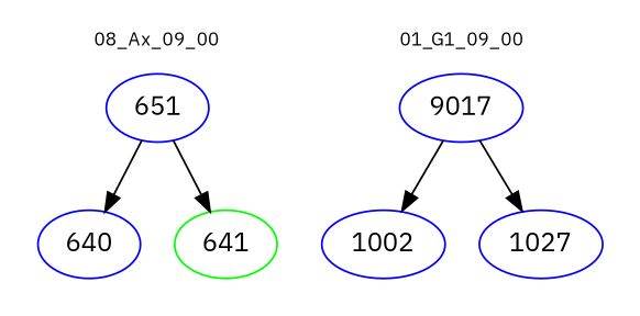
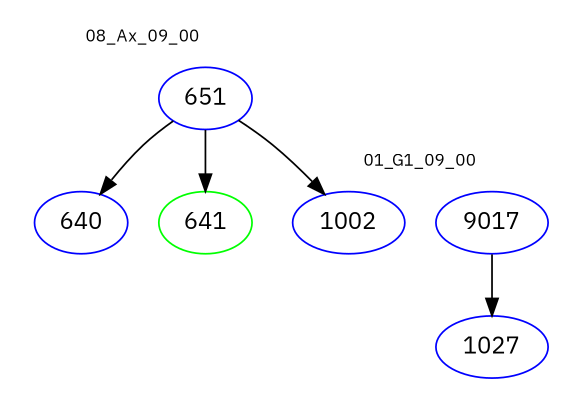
  digraph {
    fontname="IBM Plex Sans"
    node [color=blue fontname="IBM Plex Sans"]
    edge [color=black fontname="IBM Plex Sans"]
    n1 [label=651]
    n2 [label=640]
    n3 [color=green label=641]
    n4 [label=9017]
    n5 [label=1002]
    n6 [label=1027]
    subgraph cluster_1 {
      color=white
      fontsize=10
      label="08_Ax_09_00"
      n1
      n2
      n3
    }
    subgraph cluster_2 {
      color=white
      fontsize=10
      label="01_G1_09_00"
      n4
      n5
      n6
    }
    n1 -> n2
    n1 -> n3
-   n4 -> n5
+   n1 -> n5
    n4 -> n6
  }
